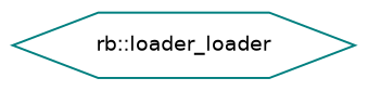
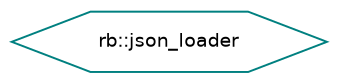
  digraph {
    rankdir=LR
-   n1 [color=teal fillcolor=white fontname=Helvetica fontsize=10 height=0.2 label="rb::loader_loader" shape=hexagon style=filled width=0.4]
+   n1 [color=teal fillcolor=white fontname=Helvetica fontsize=10 height=0.2 label="rb::json_loader" shape=hexagon style=filled width=0.4]
  }
